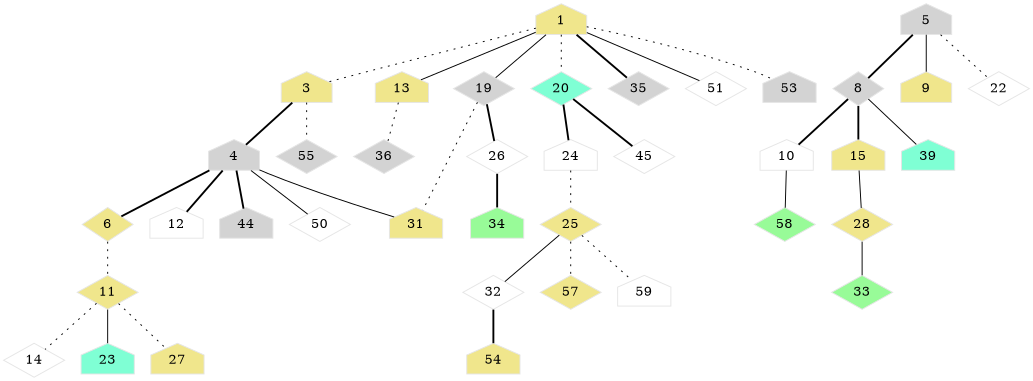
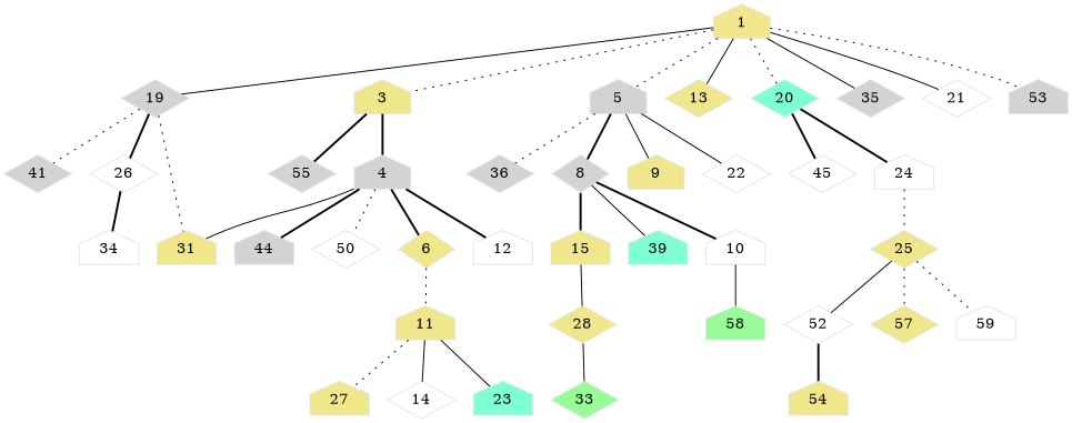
  graph {
    node [color=gray90 fillcolor=khaki shape=house style=filled]
    edge [style=bold]
    1 [super="+2"]
    3 [super="+29"]
    5 [fillcolor=lightgrey super="+7"]
-   13
+   13 [shape=diamond]
    19 [fillcolor=lightgrey shape=diamond super="+32"]
    20 [fillcolor=aquamarine shape=diamond super="+40"]
    35 [fillcolor=lightgrey shape=diamond super="+49"]
-   51 [fillcolor=white shape=diamond]
+   51 [fillcolor=white shape=diamond label=21]
    53 [fillcolor=lightgrey]
    4 [fillcolor=lightgrey super="+18"]
    55 [fillcolor=lightgrey shape=diamond]
    8 [fillcolor=lightgrey shape=diamond super="+16"]
    9
    22 [fillcolor=white shape=diamond]
    36 [fillcolor=lightgrey shape=diamond]
    31 [super="+37"]
    26 [fillcolor=white shape=diamond super="+42"]
+   41 [fillcolor=lightgrey shape=diamond]
    24 [fillcolor=white super="+30"]
    45 [fillcolor=white shape=diamond]
    6 [shape=diamond]
    12 [fillcolor=white]
    44 [fillcolor=lightgrey]
    50 [fillcolor=white shape=diamond super="+60"]
-   11 [shape=diamond super="+21"]
+   11 [super="+21"]
    10 [fillcolor=white super="+56"]
    15 [super="+48"]
    39 [fillcolor=aquamarine super="+43"]
    14 [fillcolor=white shape=diamond super="+17"]
    23 [fillcolor=aquamarine]
    27
-   58 [fillcolor=palegreen shape=diamond]
+   58 [fillcolor=palegreen]
    28 [shape=diamond super="+47"]
    33 [fillcolor=palegreen shape=diamond super="+46"]
-   34 [fillcolor=palegreen]
+   34 [fillcolor=white]
    25 [shape=diamond super="+38"]
-   52 [fillcolor=white shape=diamond label=32]
+   52 [fillcolor=white shape=diamond]
    57 [shape=diamond]
    59 [fillcolor=white]
    54
    1 -- 3 [style=dotted]
+   1 -- 5 [style=dotted]
    1 -- 13 [style=solid]
    1 -- 19 [style=solid]
    1 -- 20 [style=dotted]
-   1 -- 35
+   1 -- 35 [style=solid]
    1 -- 51 [style=solid]
    1 -- 53 [style=dotted]
    3 -- 4
-   3 -- 55 [style=dotted]
+   3 -- 55
    5 -- 8
    5 -- 9 [style=solid]
-   5 -- 22 [style=dotted]
-   13 -- 36 [style=dotted]
+   5 -- 22 [style=solid]
+   5 -- 36 [style=dotted]
    19 -- 31 [style=dotted]
    19 -- 26
+   19 -- 41 [style=dotted]
    20 -- 24
    20 -- 45
    4 -- 31 [style=solid]
    4 -- 6
    4 -- 12
    4 -- 44
-   4 -- 50 [style=solid]
+   4 -- 50 [style=dotted]
    8 -- 10
    8 -- 15
    8 -- 39 [style=solid]
    26 -- 34
    24 -- 25 [style=dotted]
    6 -- 11 [style=dotted]
-   11 -- 14 [style=dotted]
+   11 -- 14 [style=solid]
    11 -- 23 [style=solid]
    11 -- 27 [style=dotted]
    10 -- 58 [style=solid]
    15 -- 28 [style=solid]
    28 -- 33 [style=solid]
    25 -- 52 [style=solid]
    25 -- 57 [style=dotted]
    25 -- 59 [style=dotted]
    52 -- 54
  }
